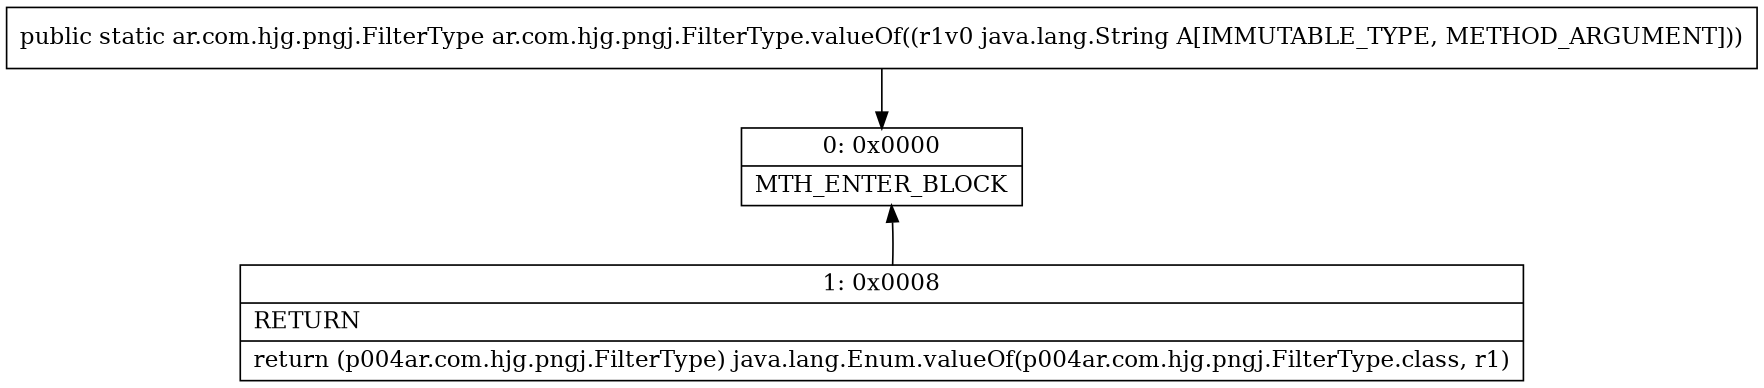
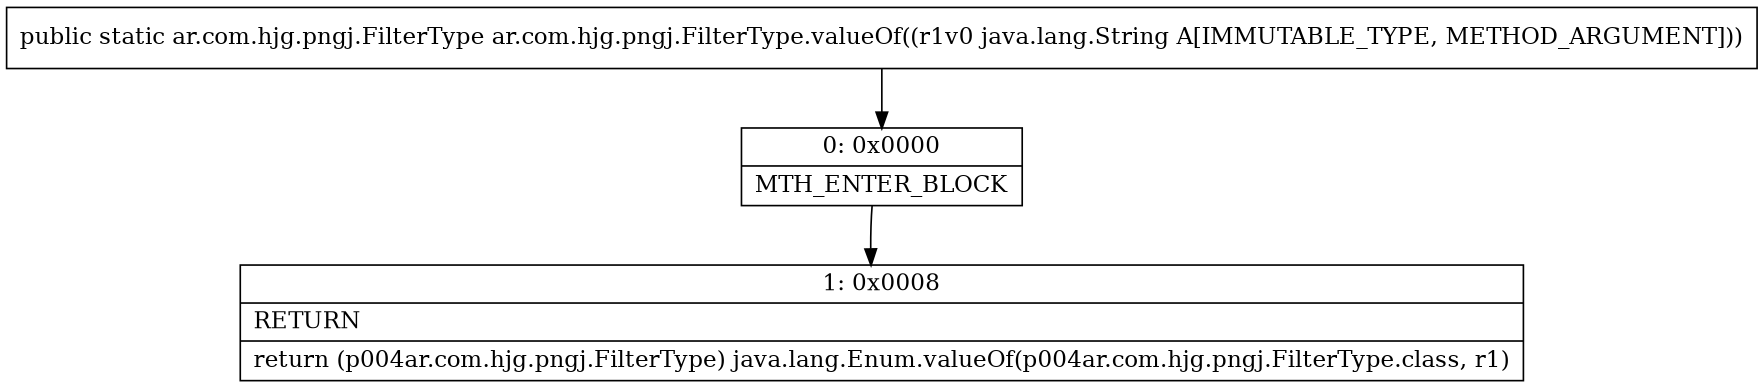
  digraph {
    node [shape=record]
    n1 [label="{0\:\ 0x0000|MTH_ENTER_BLOCK\l}"]
    n2 [label="{1\:\ 0x0008|RETURN\l|return (p004ar.com.hjg.pngj.FilterType) java.lang.Enum.valueOf(p004ar.com.hjg.pngj.FilterType.class, r1)\l}"]
    n3 [label="{public static ar.com.hjg.pngj.FilterType ar.com.hjg.pngj.FilterType.valueOf((r1v0 java.lang.String A[IMMUTABLE_TYPE, METHOD_ARGUMENT])) }"]
-   n2 -> n1
+   n1 -> n2
    n3 -> n1
  }
